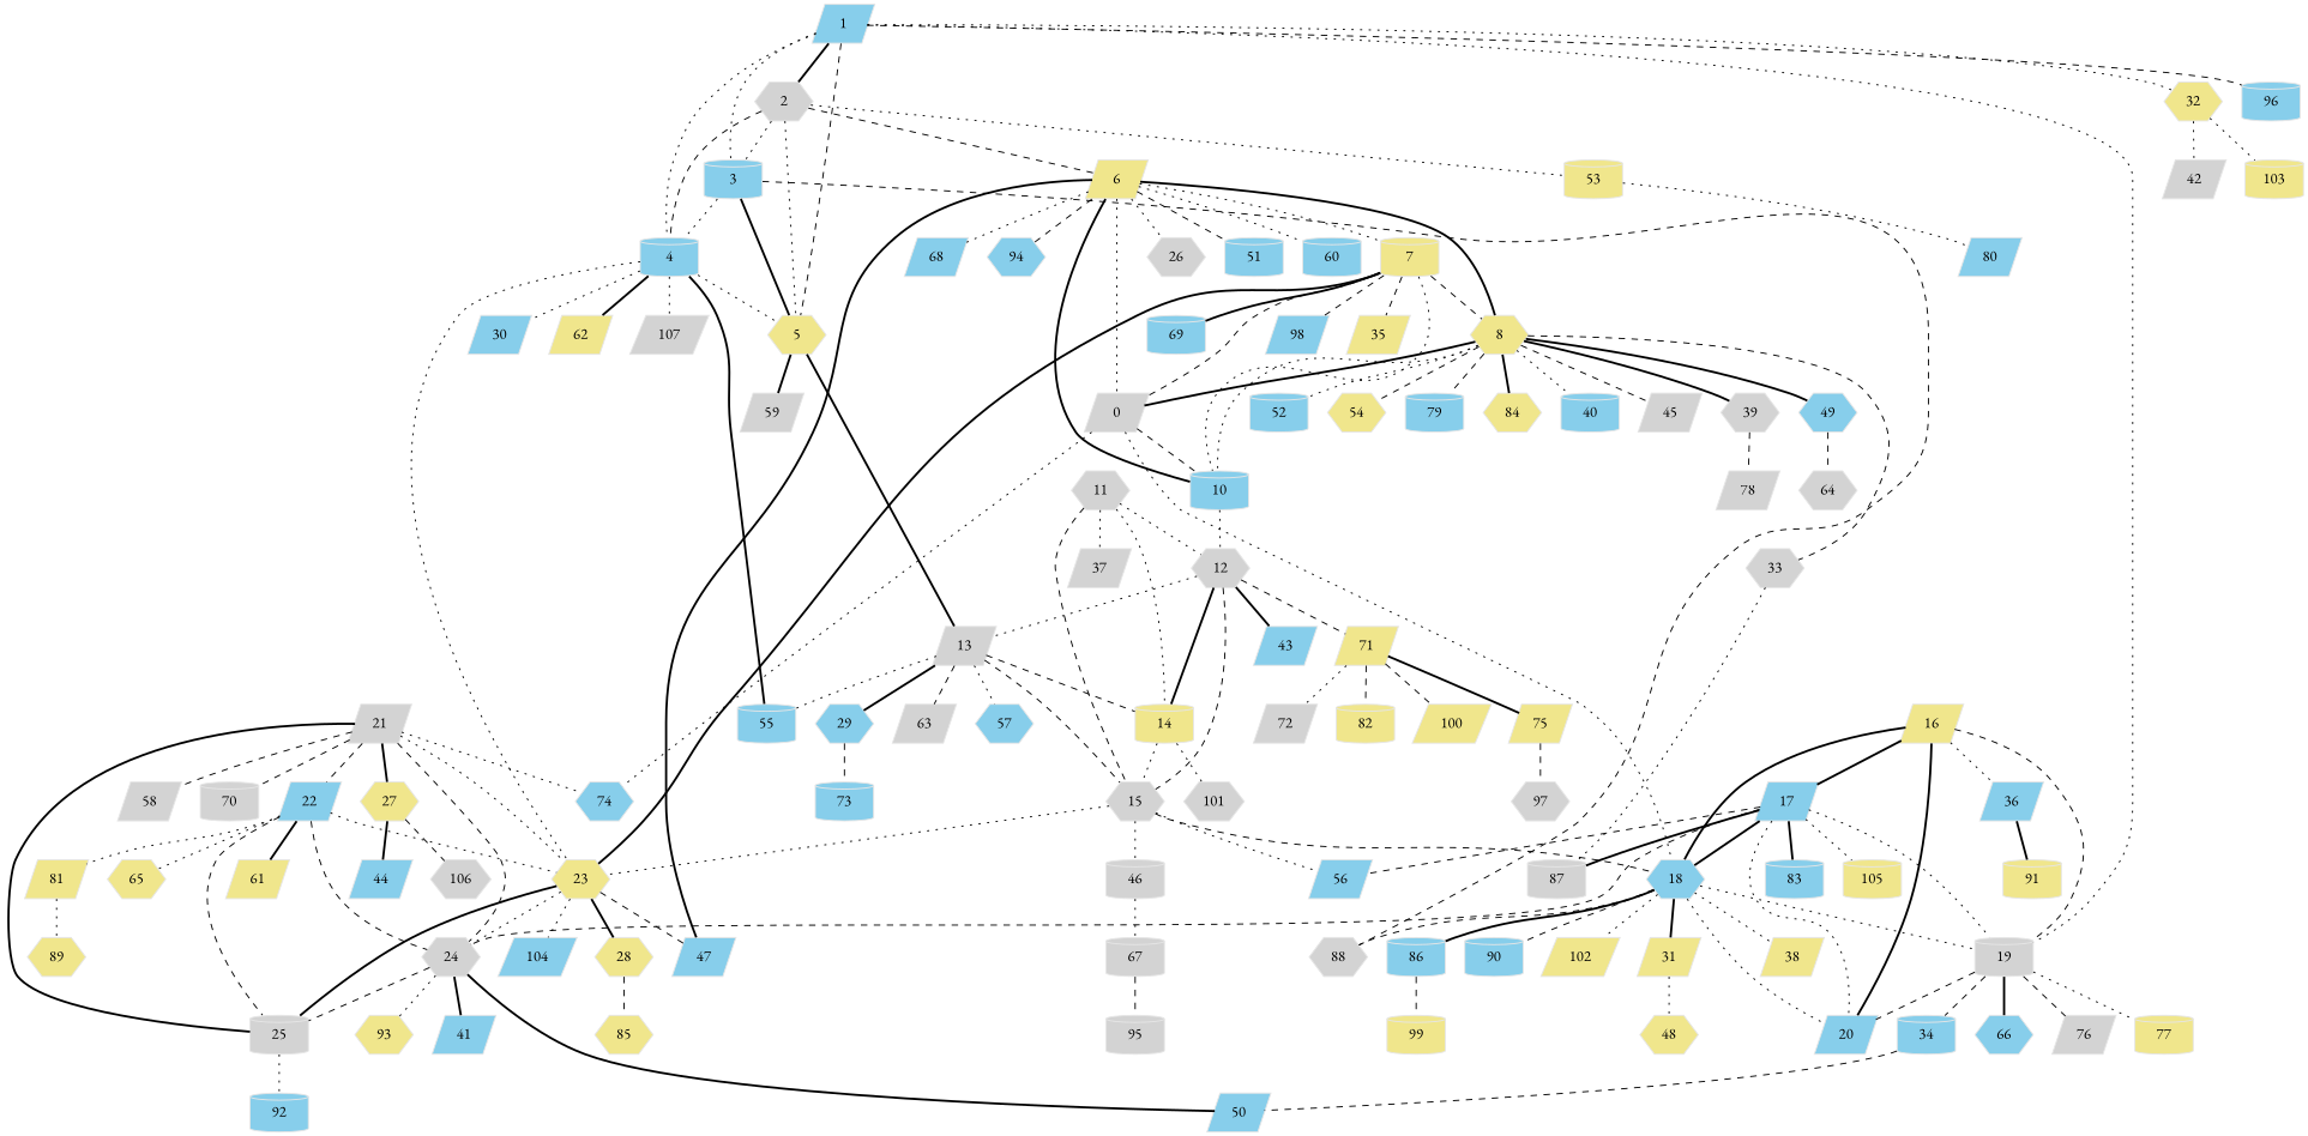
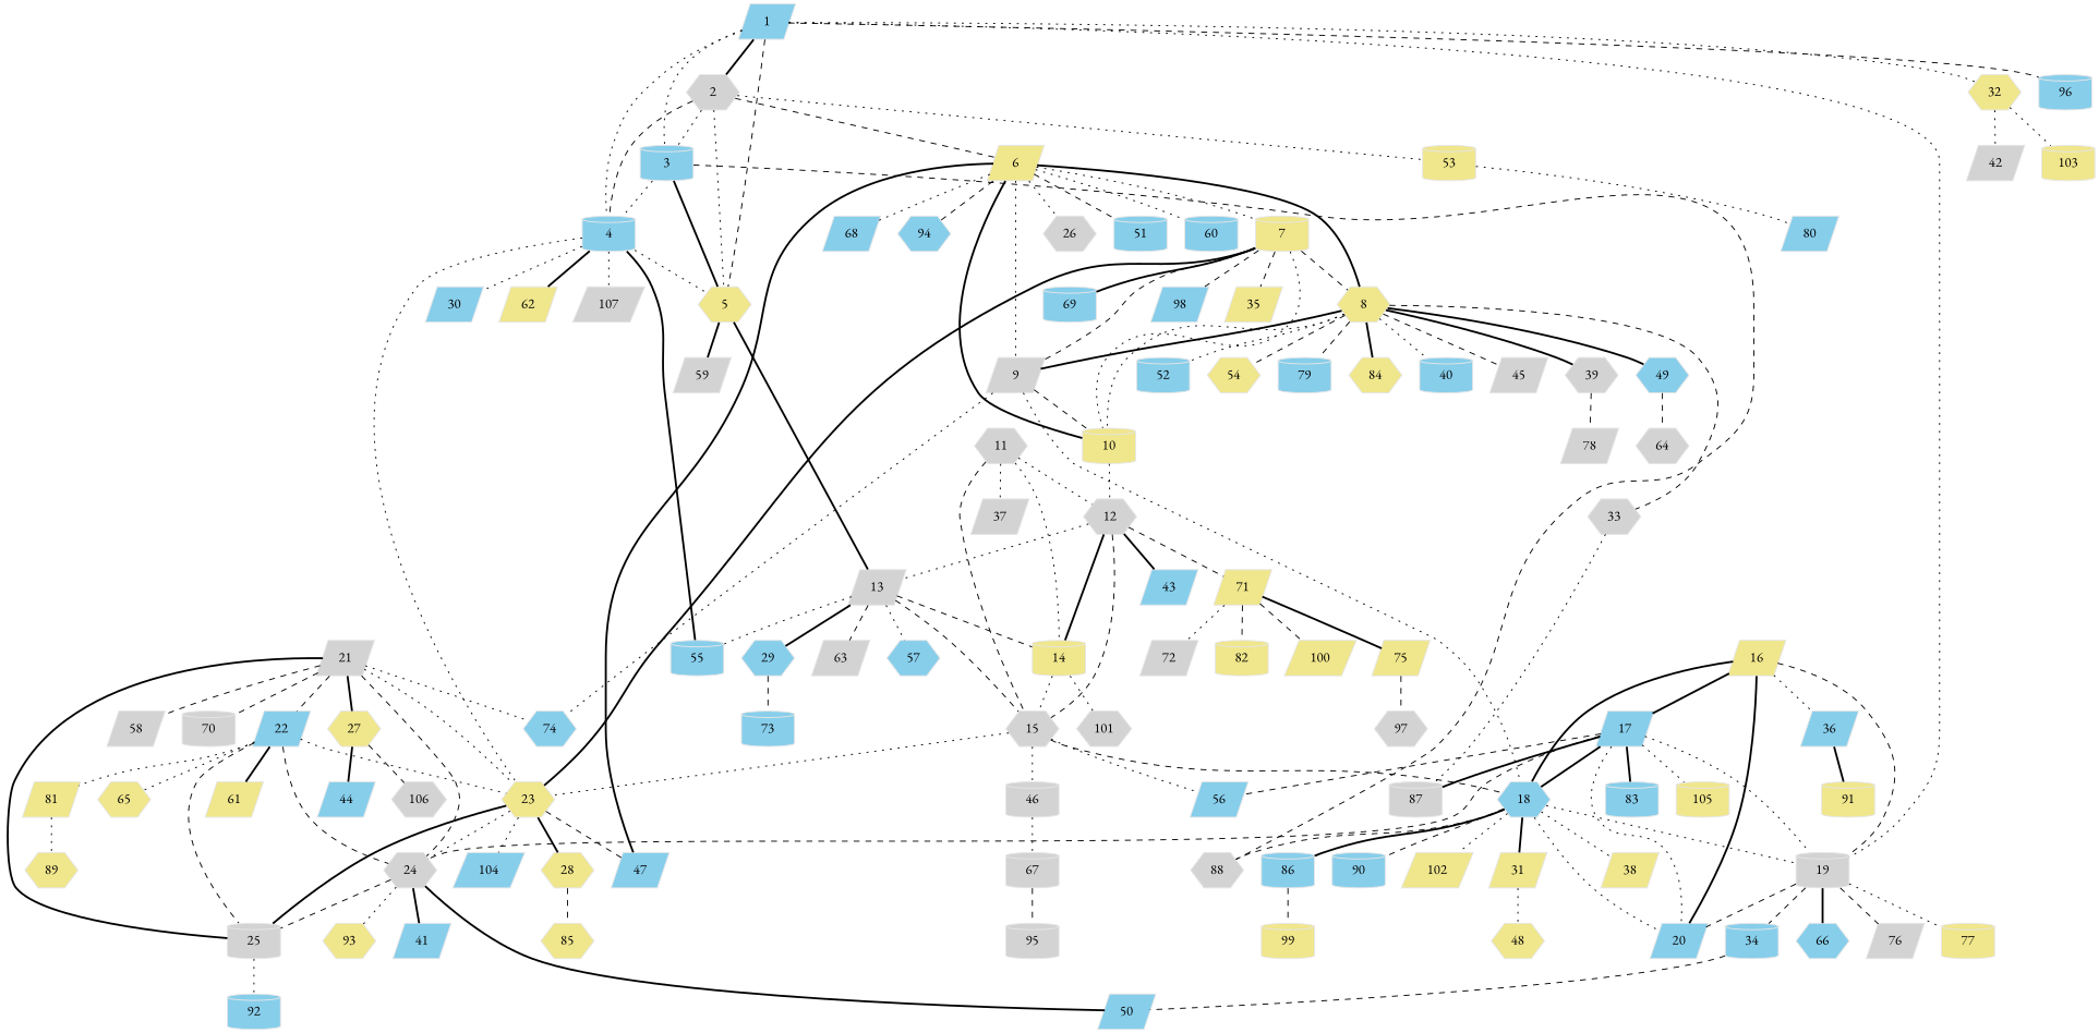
  graph {
    fontname="EB Garamond"
    node [color=gray90 fillcolor=skyblue fontname="EB Garamond" shape=parallelogram style=filled]
    edge [fontname="EB Garamond" style=dotted]
    2 [fillcolor=lightgrey shape=hexagon]
    1
    3 [shape=cylinder]
    4 [shape=cylinder]
    5 [fillcolor=khaki shape=hexagon]
    19 [fillcolor=lightgrey shape=cylinder]
    32 [fillcolor=khaki shape=hexagon]
    96 [shape=cylinder]
    6 [fillcolor=khaki]
    53 [fillcolor=khaki shape=cylinder]
    88 [fillcolor=lightgrey shape=hexagon]
    23 [fillcolor=khaki shape=hexagon]
    30
    55 [shape=cylinder]
    62 [fillcolor=khaki]
    107 [fillcolor=lightgrey]
    13 [fillcolor=lightgrey]
    59 [fillcolor=lightgrey]
    20
    34 [shape=cylinder]
    66 [shape=hexagon]
    76 [fillcolor=lightgrey]
    77 [fillcolor=khaki shape=cylinder]
    42 [fillcolor=lightgrey]
    103 [fillcolor=khaki shape=cylinder]
    7 [fillcolor=khaki shape=cylinder]
    8 [fillcolor=khaki shape=hexagon]
-   9 [fillcolor=lightgrey label=0]
-   10 [shape=cylinder]
+   9 [fillcolor=lightgrey]
+   10 [fillcolor=khaki shape=cylinder]
    26 [fillcolor=lightgrey shape=hexagon]
    47
    51 [shape=cylinder]
    60 [shape=cylinder]
    68
    94 [shape=hexagon]
    80
    24 [fillcolor=lightgrey shape=hexagon]
    25 [fillcolor=lightgrey shape=cylinder]
    28 [fillcolor=khaki shape=hexagon]
    104
    14 [fillcolor=khaki shape=cylinder]
    15 [fillcolor=lightgrey shape=hexagon]
    29 [shape=hexagon]
    57 [shape=hexagon]
    63 [fillcolor=lightgrey]
    35 [fillcolor=khaki]
    69 [shape=cylinder]
    98
    33 [fillcolor=lightgrey shape=hexagon]
    39 [fillcolor=lightgrey shape=hexagon]
    40 [shape=cylinder]
    45 [fillcolor=lightgrey]
    49 [shape=hexagon]
    52 [shape=cylinder]
    54 [fillcolor=khaki shape=hexagon]
    79 [shape=cylinder]
    84 [fillcolor=khaki shape=hexagon]
    18 [shape=hexagon]
    74 [shape=hexagon]
    12 [fillcolor=lightgrey shape=hexagon]
    87 [fillcolor=lightgrey shape=cylinder]
    78 [fillcolor=lightgrey]
    64 [fillcolor=lightgrey shape=hexagon]
    31 [fillcolor=khaki]
    38 [fillcolor=khaki]
    86 [shape=cylinder]
    90 [shape=cylinder]
    102 [fillcolor=khaki]
    43
    71 [fillcolor=khaki]
    11 [fillcolor=lightgrey shape=hexagon]
    37 [fillcolor=lightgrey]
    101 [fillcolor=lightgrey shape=hexagon]
    46 [fillcolor=lightgrey shape=cylinder]
    56
    72 [fillcolor=lightgrey]
    75 [fillcolor=khaki]
    82 [fillcolor=khaki shape=cylinder]
    100 [fillcolor=khaki]
    73 [shape=cylinder]
    67 [fillcolor=lightgrey shape=cylinder]
    16 [fillcolor=khaki]
    17
    36
    83 [shape=cylinder]
    105 [fillcolor=khaki shape=cylinder]
    91 [fillcolor=khaki shape=cylinder]
    41
    50
    93 [fillcolor=khaki shape=hexagon]
    48 [fillcolor=khaki shape=hexagon]
    99 [fillcolor=khaki shape=cylinder]
    21 [fillcolor=lightgrey]
    22
    27 [fillcolor=khaki shape=hexagon]
    58 [fillcolor=lightgrey]
    70 [fillcolor=lightgrey shape=cylinder]
    61 [fillcolor=khaki]
    65 [fillcolor=khaki shape=hexagon]
    81 [fillcolor=khaki]
    92 [shape=cylinder]
    44
    106 [fillcolor=lightgrey shape=hexagon]
    89 [fillcolor=khaki shape=hexagon]
    85 [fillcolor=khaki shape=hexagon]
    95 [fillcolor=lightgrey shape=cylinder]
    97 [fillcolor=lightgrey shape=hexagon]
    2 -- 3
    2 -- 4 [style=dashed]
    2 -- 5
    2 -- 6 [style=dashed]
    2 -- 53
    1 -- 2 [style=bold]
    1 -- 3
    1 -- 4
    1 -- 5 [style=dashed]
    1 -- 19
    1 -- 32
    1 -- 96 [style=dashed]
    3 -- 4
    3 -- 5 [style=bold]
    3 -- 88 [style=dashed]
    4 -- 5
    4 -- 23
    4 -- 30
    4 -- 55 [style=bold]
    4 -- 62 [style=bold]
    4 -- 107
    5 -- 13 [style=bold]
    5 -- 59 [style=bold]
    19 -- 20 [style=dashed]
    19 -- 34 [style=dashed]
    19 -- 66 [style=bold]
    19 -- 76 [style=dashed]
    19 -- 77
    32 -- 42
    32 -- 103
    6 -- 7
    6 -- 8 [style=bold]
    6 -- 9
    6 -- 10 [style=bold]
    6 -- 26
    6 -- 47 [style=bold]
    6 -- 51 [style=dashed]
    6 -- 60
    6 -- 68
    6 -- 94 [style=dashed]
    53 -- 80
    23 -- 47 [style=dashed]
    23 -- 24
    23 -- 25 [style=bold]
    23 -- 28 [style=bold]
    23 -- 104
    13 -- 55
    13 -- 14 [style=dashed]
    13 -- 15 [style=dashed]
    13 -- 29 [style=bold]
    13 -- 57
    13 -- 63 [style=dashed]
    34 -- 50 [style=dashed]
    7 -- 23 [style=bold]
    7 -- 8 [style=dashed]
    7 -- 9 [style=dashed]
    7 -- 10
    7 -- 35 [style=dashed]
    7 -- 69 [style=bold]
    7 -- 98 [style=dashed]
    8 -- 9 [style=bold]
    8 -- 10
    8 -- 33 [style=dashed]
    8 -- 39 [style=bold]
    8 -- 40
    8 -- 45 [style=dashed]
    8 -- 49 [style=bold]
    8 -- 52
    8 -- 54 [style=dashed]
    8 -- 79 [style=dashed]
    8 -- 84 [style=bold]
    9 -- 10 [style=dashed]
    9 -- 18
    9 -- 74
    10 -- 12
    24 -- 25 [style=dashed]
    24 -- 41 [style=bold]
    24 -- 50 [style=bold]
    24 -- 93
    25 -- 92
    28 -- 85 [style=dashed]
    14 -- 15
    14 -- 101
    15 -- 23
    15 -- 18 [style=dashed]
    15 -- 46
    15 -- 56
    29 -- 73 [style=dashed]
    33 -- 87
    39 -- 78 [style=dashed]
    49 -- 64 [style=dashed]
    18 -- 19
    18 -- 88 [style=dashed]
    18 -- 20
    18 -- 31 [style=bold]
    18 -- 38
    18 -- 86 [style=bold]
    18 -- 90 [style=dashed]
    18 -- 102
    12 -- 13
    12 -- 14 [style=bold]
    12 -- 15 [style=dashed]
    12 -- 43 [style=bold]
    12 -- 71 [style=dashed]
    31 -- 48
    86 -- 99 [style=dashed]
    71 -- 72
    71 -- 75 [style=bold]
    71 -- 82 [style=dashed]
    71 -- 100 [style=dashed]
    11 -- 14
    11 -- 15 [style=dashed]
    11 -- 12
    11 -- 37
    46 -- 67
    75 -- 97 [style=dashed]
    67 -- 95 [style=dashed]
    16 -- 19 [style=dashed]
    16 -- 20 [style=bold]
    16 -- 18 [style=bold]
    16 -- 17 [style=bold]
    16 -- 36
    17 -- 19
    17 -- 20
    17 -- 24 [style=dashed]
    17 -- 18 [style=bold]
    17 -- 87 [style=bold]
    17 -- 56 [style=dashed]
    17 -- 83 [style=bold]
    17 -- 105
    36 -- 91 [style=bold]
    21 -- 23
    21 -- 24 [style=dashed]
    21 -- 25 [style=bold]
    21 -- 74
    21 -- 22 [style=dashed]
    21 -- 27 [style=bold]
    21 -- 58 [style=dashed]
    21 -- 70 [style=dashed]
    22 -- 23
    22 -- 24 [style=dashed]
    22 -- 25 [style=dashed]
    22 -- 61 [style=bold]
    22 -- 65
    22 -- 81
    27 -- 44 [style=bold]
    27 -- 106 [style=dashed]
    81 -- 89
  }
